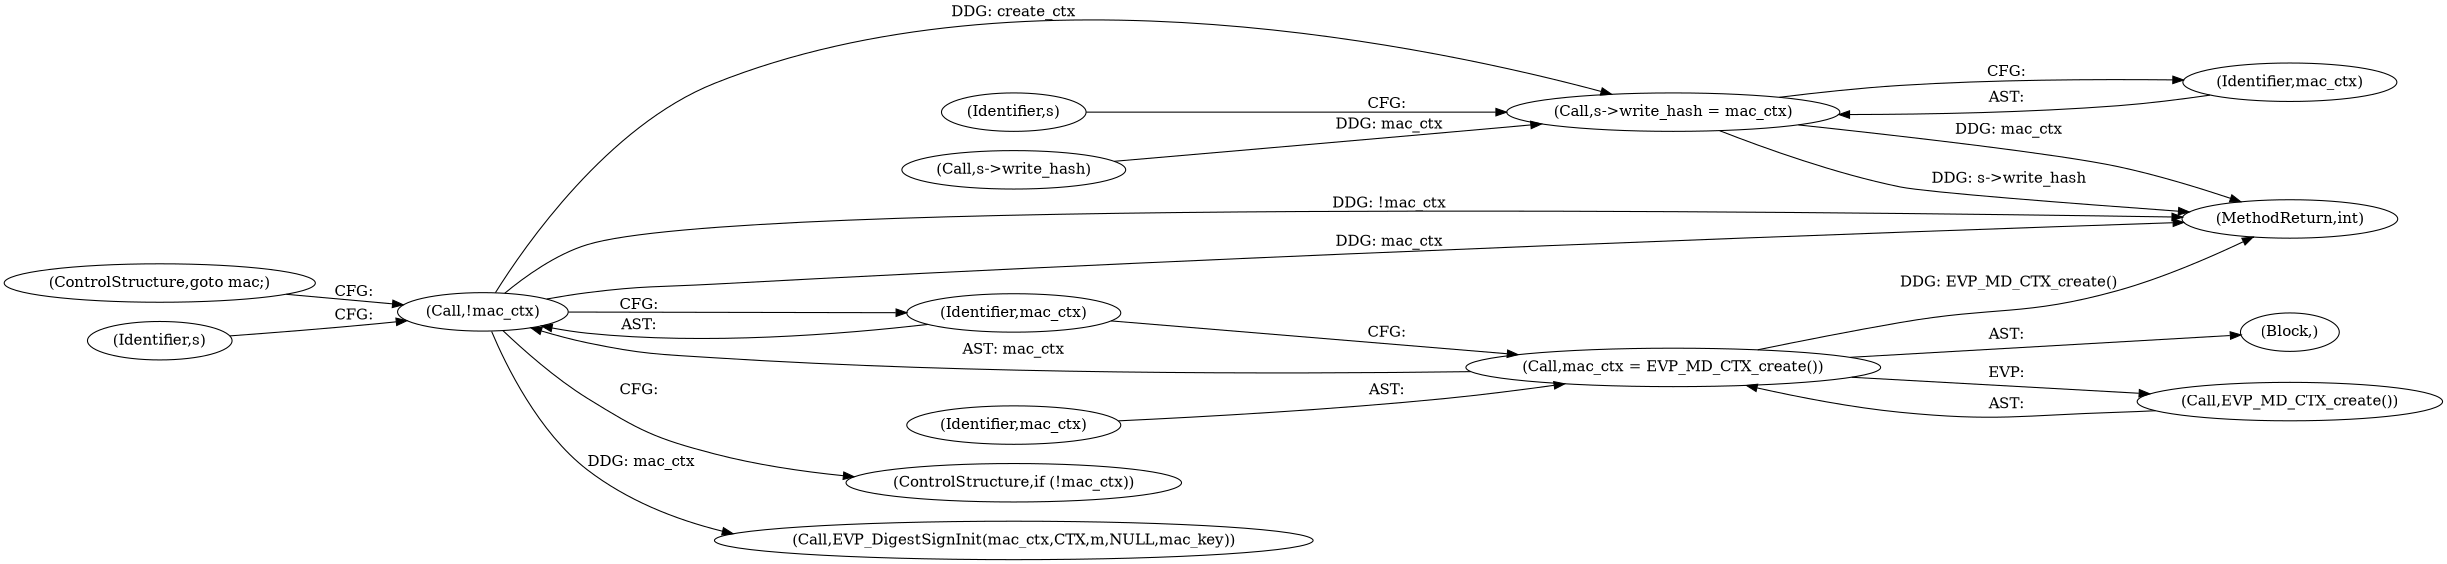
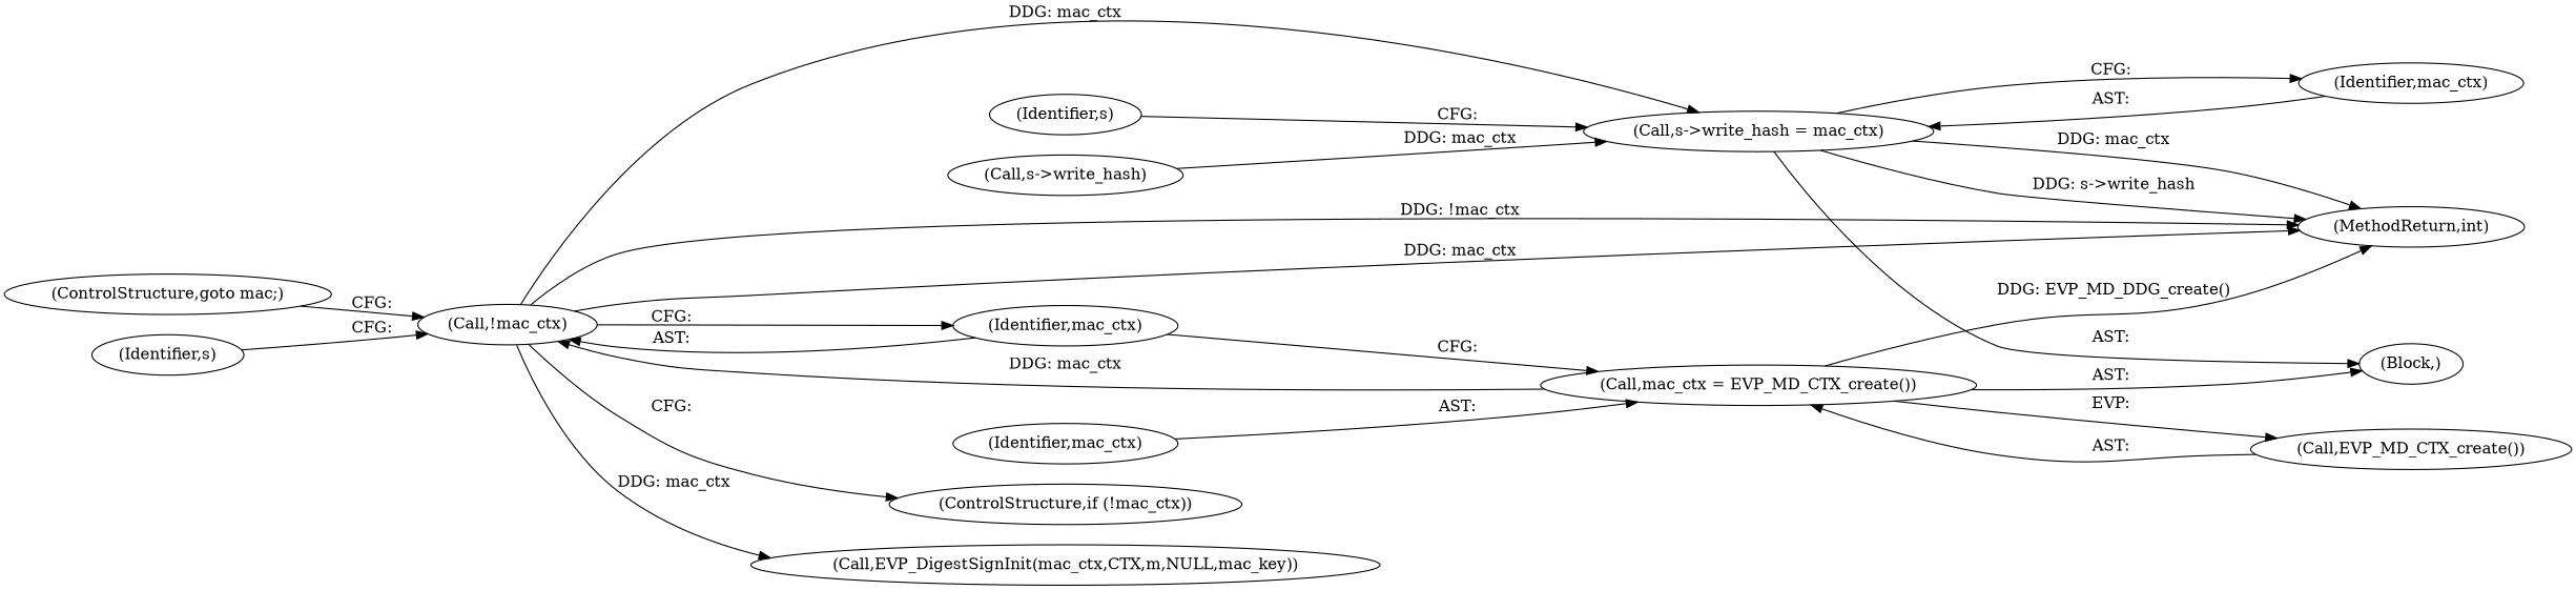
  digraph {
    rankdir=LR
    n1 [label="(Call,s->write_hash = mac_ctx)"]
    n2 [label="(Identifier,mac_ctx)"]
    n3 [label="(MethodReturn,int)"]
    n4 [label="(Block,)"]
    n5 [label="(Call,!mac_ctx)"]
    n6 [label="(ControlStructure,if (!mac_ctx))"]
    n7 [label="(Identifier,mac_ctx)"]
    n8 [label="(Call,EVP_DigestSignInit(mac_ctx,CTX,m,NULL,mac_key))"]
    n9 [label="(Call,mac_ctx = EVP_MD_CTX_create())"]
    n10 [label="(Call,EVP_MD_CTX_create())"]
    n11 [label="(Identifier,s)"]
    n12 [label="(Identifier,mac_ctx)"]
    n13 [label="(ControlStructure,goto mac;)"]
    n14 [label="(Call,s->write_hash)"]
    n15 [label="(Identifier,s)"]
    n1 -> n2 [label="CFG: "]
    n1 -> n3 [label="DDG: mac_ctx"]
    n1 -> n3 [label="DDG: s->write_hash"]
+   n1 -> n4 [label="AST: "]
    n2 -> n1 [label="AST: "]
-   n5 -> n1 [label="DDG: create_ctx"]
+   n5 -> n1 [label="DDG: mac_ctx"]
    n5 -> n3 [label="DDG: !mac_ctx"]
    n5 -> n3 [label="DDG: mac_ctx"]
    n5 -> n6 [label="CFG: "]
    n5 -> n7 [label="CFG: "]
    n5 -> n8 [label="DDG: mac_ctx"]
    n7 -> n5 [label="AST: "]
    n7 -> n9 [label="CFG: "]
-   n9 -> n3 [label="DDG: EVP_MD_CTX_create()"]
+   n9 -> n3 [label="DDG: EVP_MD_DDG_create()"]
    n9 -> n4 [label="AST: "]
-   n9 -> n5 [label="AST: mac_ctx"]
+   n9 -> n5 [label="DDG: mac_ctx"]
    n9 -> n10 [label="EVP: "]
    n10 -> n9 [label="AST: "]
    n11 -> n1 [label="CFG: "]
    n12 -> n9 [label="AST: "]
    n13 -> n5 [label="CFG: "]
    n14 -> n1 [label="DDG: mac_ctx"]
    n15 -> n5 [label="CFG: "]
  }
